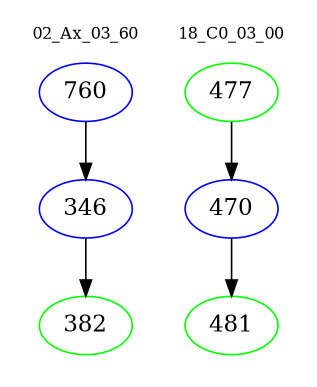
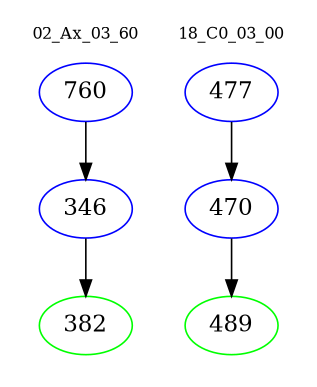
  digraph {
    node [color=blue]
    edge [color=black]
    n1 [label=760]
    n2 [label=346]
    n3 [color=green label=382]
-   n4 [color=green label=477]
+   n4 [label=477]
    n5 [label=470]
-   n6 [color=green label=481]
+   n6 [color=green label=489]
    subgraph cluster_1 {
      color=white
      fontsize=10
      label="02_Ax_03_60"
      n1
      n2
      n3
    }
    subgraph cluster_2 {
      color=white
      fontsize=10
      label="18_C0_03_00"
      n4
      n5
      n6
    }
    n1 -> n2
    n2 -> n3
    n4 -> n5
    n5 -> n6
  }
